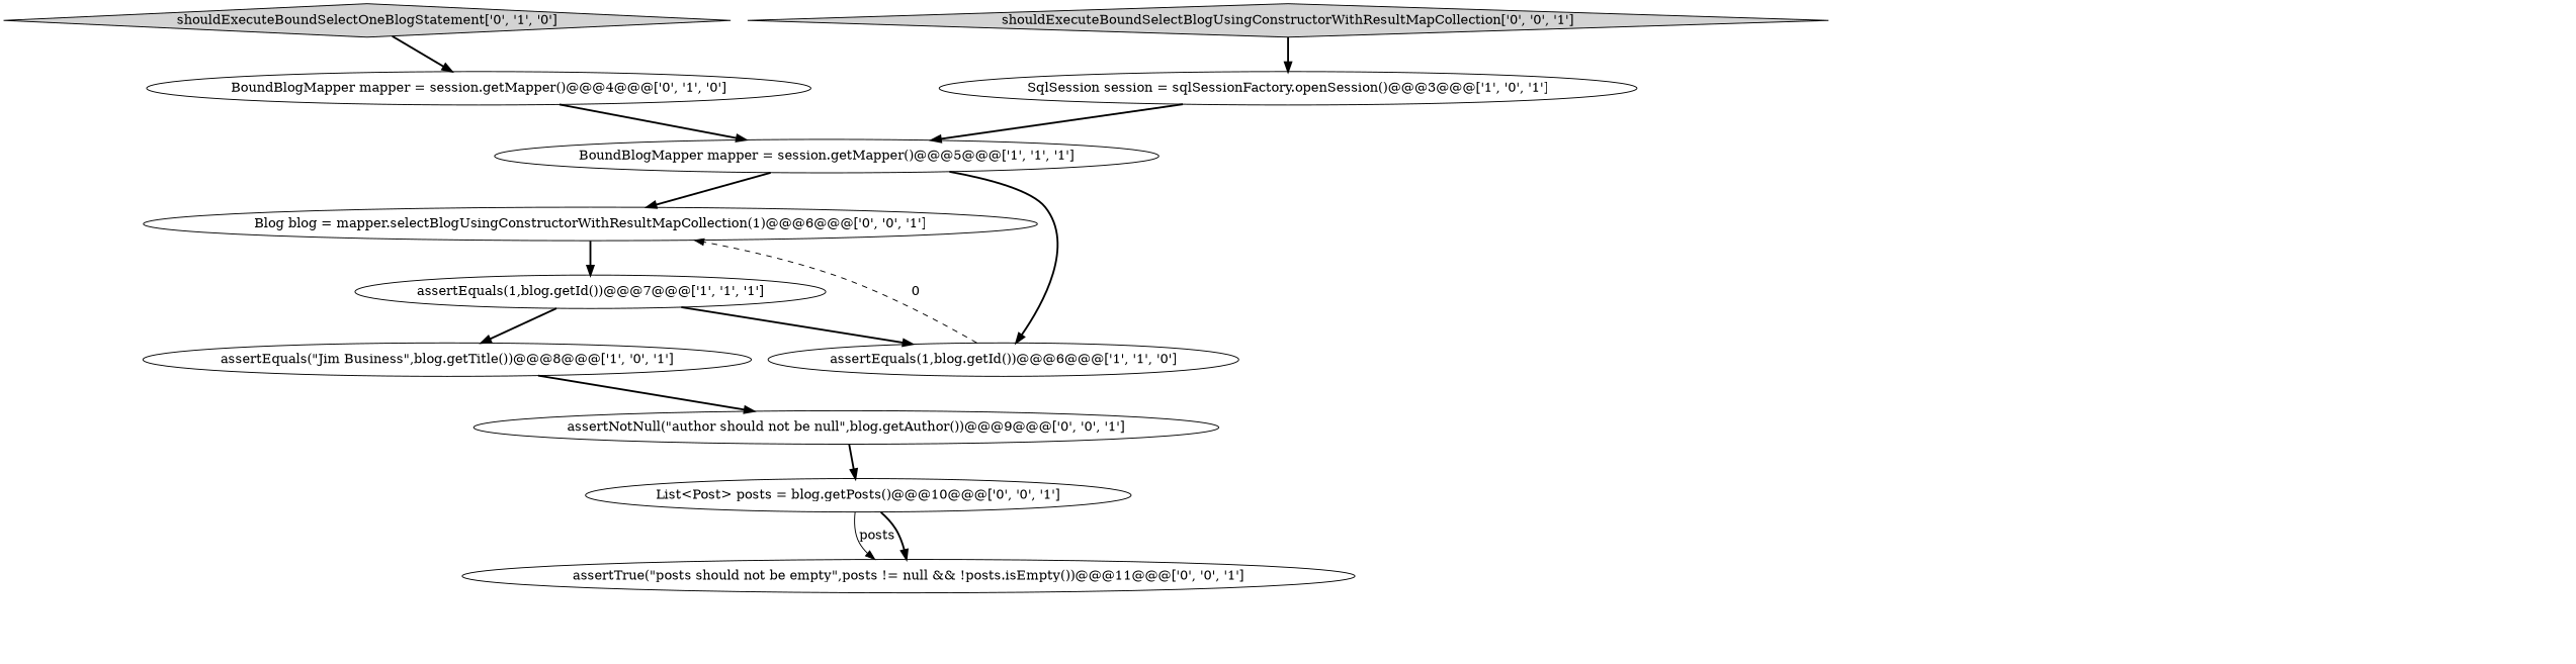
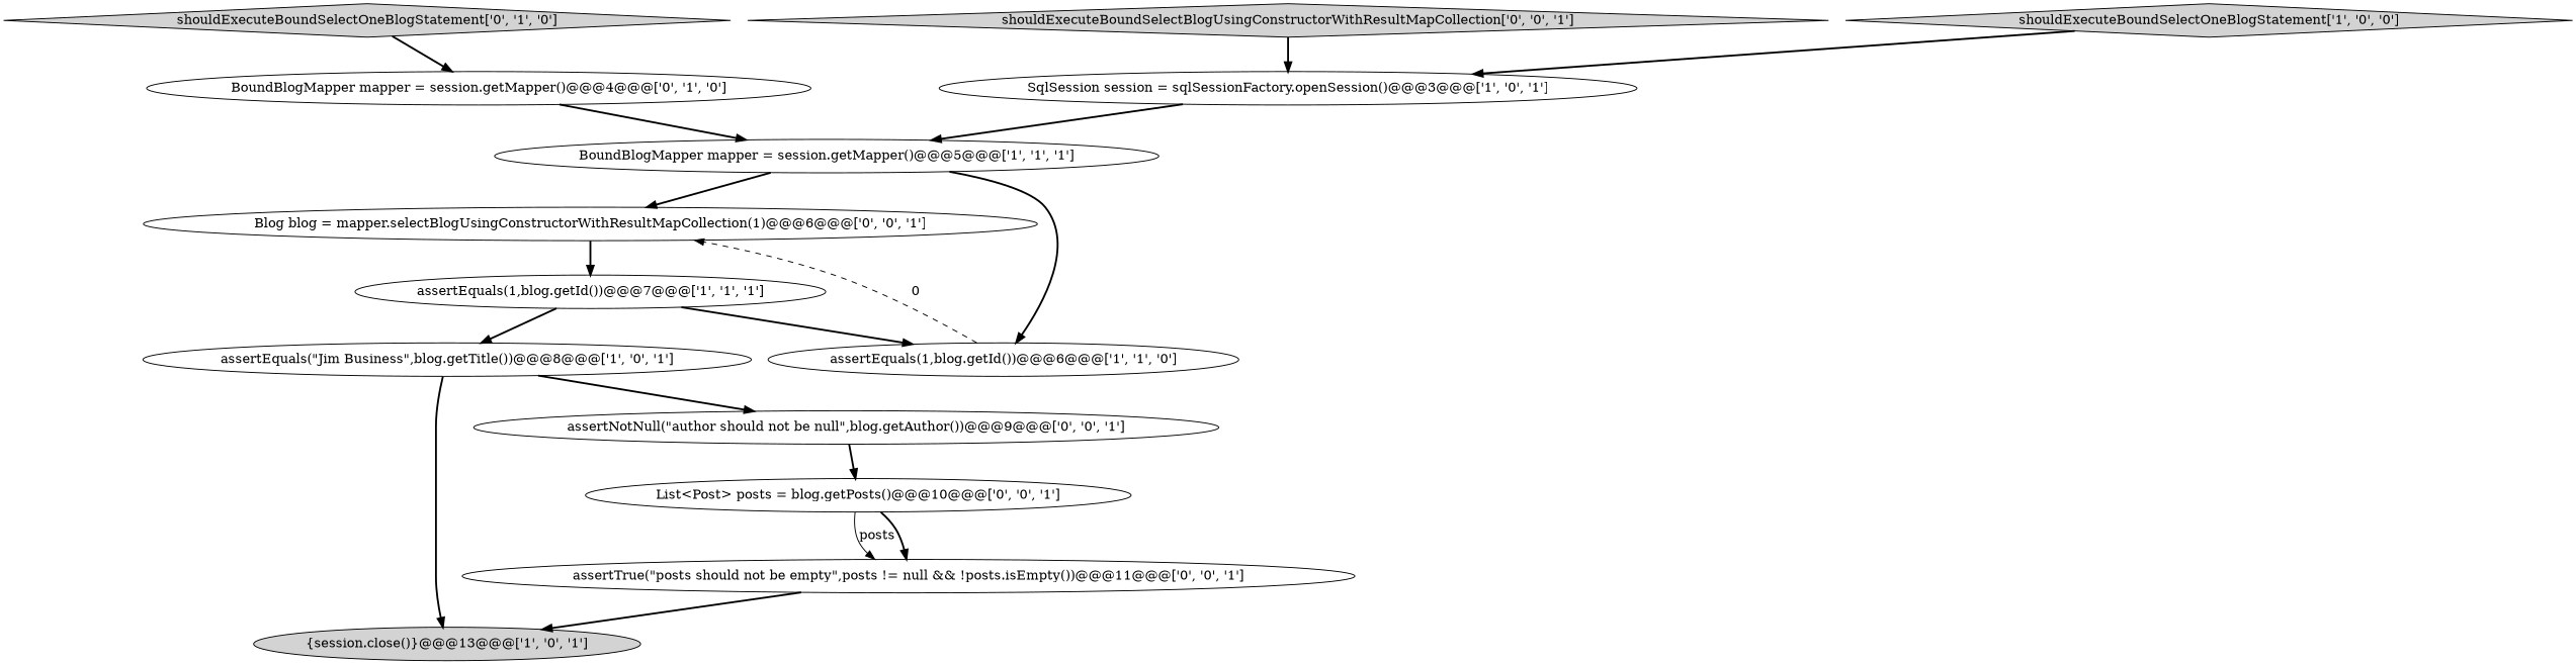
  digraph {
    node [fillcolor=white shape=ellipse style=filled]
    edge [style=bold]
    n1 [label="SqlSession session = sqlSessionFactory.openSession()@@@3@@@['1', '0', '1']"]
    n2 [label="BoundBlogMapper mapper = session.getMapper()@@@5@@@['1', '1', '1']"]
    n3 [label="Blog blog = mapper.selectBlogUsingConstructorWithResultMapCollection(1)@@@6@@@['0', '0', '1']"]
    n4 [label="assertEquals(1,blog.getId())@@@6@@@['1', '1', '0']"]
+   n5 [fillcolor=lightgray label="{session.close()}@@@13@@@['1', '0', '1']"]
    n6 [fillcolor=lightgray label="shouldExecuteBoundSelectBlogUsingConstructorWithResultMapCollection['0', '0', '1']" shape=diamond]
    n7 [label="assertEquals(1,blog.getId())@@@7@@@['1', '1', '1']"]
    n8 [label="assertEquals(\"Jim Business\",blog.getTitle())@@@8@@@['1', '0', '1']"]
    n9 [label="List<Post> posts = blog.getPosts()@@@10@@@['0', '0', '1']"]
    n10 [label="assertTrue(\"posts should not be empty\",posts != null && !posts.isEmpty())@@@11@@@['0', '0', '1']"]
    n11 [label="BoundBlogMapper mapper = session.getMapper()@@@4@@@['0', '1', '0']"]
    n12 [fillcolor=lightgray label="shouldExecuteBoundSelectOneBlogStatement['0', '1', '0']" shape=diamond]
    n13 [label="assertNotNull(\"author should not be null\",blog.getAuthor())@@@9@@@['0', '0', '1']"]
+   n14 [fillcolor=lightgray label="shouldExecuteBoundSelectOneBlogStatement['1', '0', '0']" shape=diamond]
    n1 -> n2
    n2 -> n3
    n2 -> n4
    n3 -> n7
    n4 -> n3 [label=0 style=dashed]
    n6 -> n1
    n7 -> n4
    n7 -> n8
+   n8 -> n5
    n8 -> n13
    n9 -> n10 [label=posts style=solid]
    n9 -> n10
+   n10 -> n5
    n11 -> n2
    n12 -> n11
    n13 -> n9
+   n14 -> n1
  }
